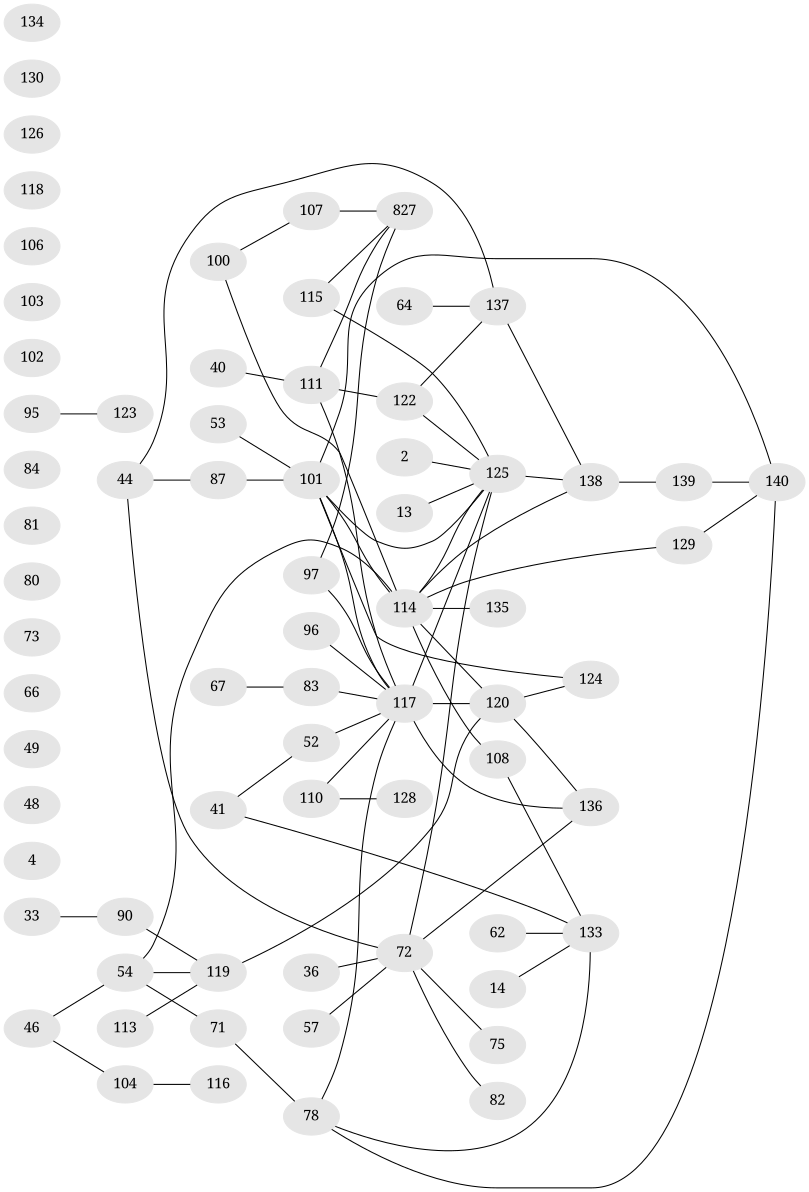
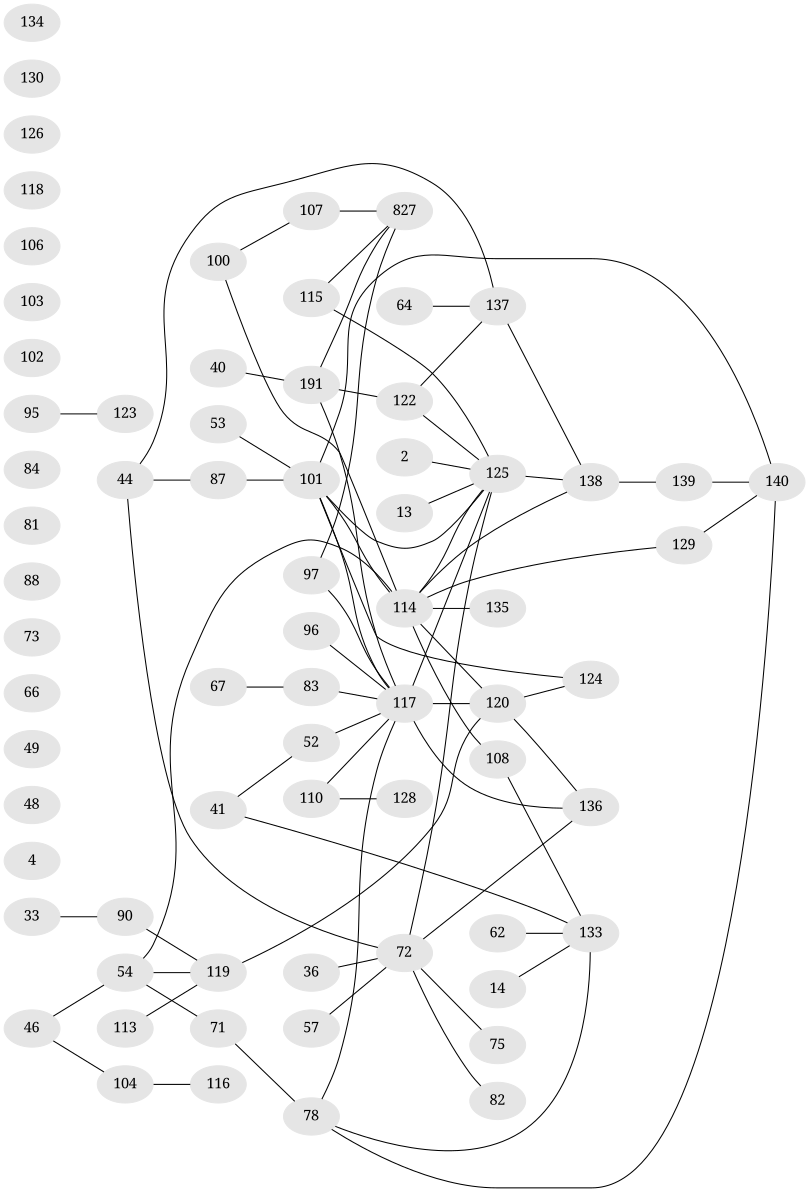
  graph {
    fontname="Noto Serif"
    rankdir=LR
    node [color=gray90 fontname="Noto Serif" style=filled]
    edge [fontname="Noto Serif"]
    125 [super="+60+43+94+112"]
    138 [super="+86+132"]
    2
    4
    13
    133 [super="+131"]
    14
    33
    90
    119
    72 [super="+37+17+24"]
    75 [super="+65"]
    82 [super="+68"]
    136 [super="+28"]
    36
    40 [super="+1+31"]
-   111 [super="+88"]
+   111 [super="+88" label=191]
    117 [super="+61+105+59+70+63+89+109"]
    n19 [label=827]
    122
    41
    52
    44
    87 [super="+69"]
    137 [super="+8"]
    101 [super="+6+92+91"]
    46
    54
    104 [super="+21"]
    71
    114 [super="+42+56+51"]
    116
    48
    49
    120 [super="+77+32+93"]
    140 [super="+85+121"]
    124
    53
    78 [super="+20+27"]
    108
    129 [super="+76"]
    135
    57
    62
    64
    66
    67
    83
    73
-   80
+   80 [label=88]
    81
    84
    95
    123
    96
    97
    100
    107
    102
    103 [super="+30"]
    106
    110
    128
    113
    139 [super="+58"]
    115
    118
    126
    130
    134
    125 -- 138
    138 -- 139
    2 -- 125
    13 -- 125
    14 -- 133
    33 -- 90
    90 -- 119
    119 -- 120
    72 -- 125 [weight=3]
    72 -- 75
    72 -- 82 [weight=3]
    72 -- 136
    36 -- 72
    40 -- 111
    111 -- 117
    111 -- n19
    111 -- 122 [weight=2]
    117 -- 125 [weight=3]
    117 -- 136
    117 -- 120
    122 -- 125
    122 -- 137
    41 -- 133
    41 -- 52
    52 -- 117
    44 -- 72 [weight=2]
    44 -- 87
    44 -- 137 [weight=2]
    87 -- 101 [weight=2]
    137 -- 138
    101 -- 125
    101 -- 117 [weight=2]
    101 -- 114
    101 -- 140 [weight=3]
    101 -- 124
    46 -- 54
    46 -- 104
    54 -- 119
    54 -- 71
    54 -- 114
    104 -- 116
    71 -- 78
    114 -- 125
    114 -- 138 [weight=2]
    114 -- 120
    114 -- 108 [weight=2]
    114 -- 129 [weight=2]
    114 -- 135
    120 -- 136
    120 -- 124
    53 -- 101
    78 -- 133
    78 -- 117
    78 -- 140
    108 -- 133
    129 -- 140 [weight=2]
    57 -- 72
    62 -- 133
    64 -- 137
    67 -- 83
    83 -- 117
    95 -- 123
    96 -- 117
    97 -- 117
    97 -- n19
    100 -- 114
    100 -- 107
    107 -- n19
    110 -- 117
    110 -- 128
    113 -- 119
    139 -- 140 [weight=2]
    115 -- 125
    115 -- n19
  }
